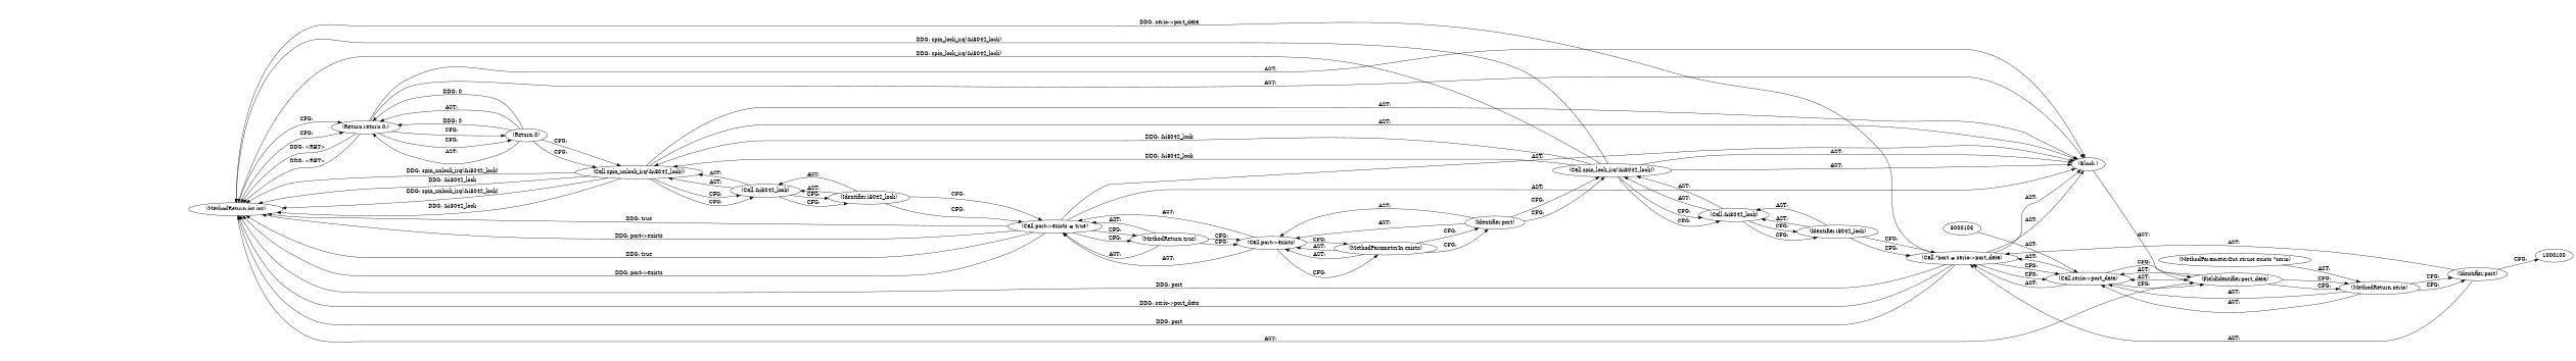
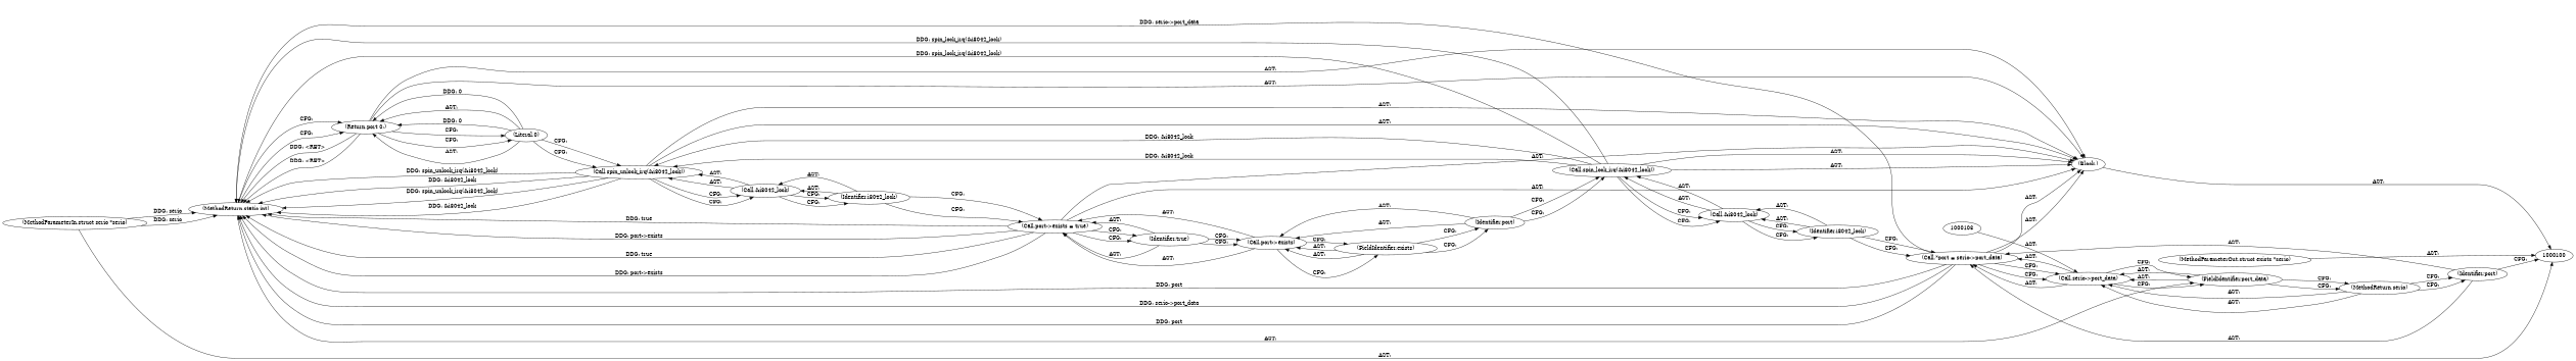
  digraph {
    rankdir=LR
-   n1 [label="(MethodReturn,int int)"]
-   n2 [label="(Return,return 0;)"]
+   n1 [label="(MethodReturn,static int)"]
+   n2 [label="(Return,port 0;)"]
    n3 [label="(FieldIdentifier,port_data)"]
    n4 [label="(Block,)"]
-   n5 [label="(Return,0)"]
+   n5 [label="(Literal,0)"]
+   n6 [label="(MethodParameterIn,struct serio *serio)"]
    1000100
    n8 [label="(MethodParameterOut,struct exists *serio)"]
    n9 [label="(Call,*port = serio->port_data)"]
    n10 [label="(Call,serio->port_data)"]
    n11 [label="(Identifier,port)"]
    n12 [label="(MethodReturn,serio)"]
    n13 [label="(Call,spin_lock_irq(&i8042_lock))"]
    n14 [label="(Call,&i8042_lock)"]
    n15 [label="(Call,spin_unlock_irq(&i8042_lock))"]
    n16 [label="(Identifier,i8042_lock)"]
    n17 [label="(Call,&i8042_lock)"]
-   n18 [label="(MethodReturn,true)"]
+   n18 [label="(Identifier,true)"]
    n19 [label="(Call,port->exists = true)"]
    n20 [label="(Call,port->exists)"]
-   n21 [label="(MethodParameterIn,exists)"]
+   n21 [label="(FieldIdentifier,exists)"]
    n22 [label="(Identifier,port)"]
    n23 [label="(Identifier,i8042_lock)"]
-   1000103 [label=8000103]
+   1000103
    n1 -> n2 [label="CFG: "]
    n1 -> n2 [label="CFG: "]
    n1 -> n3 [label="AST: "]
    n2 -> n1 [label="DDG: <RET>"]
    n2 -> n1 [label="DDG: <RET>"]
    n2 -> n4 [label="AST: "]
    n2 -> n4 [label="AST: "]
    n2 -> n5 [label="CFG: "]
    n2 -> n5 [label="CFG: "]
    n3 -> n10 [label="AST: "]
    n3 -> n10 [label="AST: "]
    n3 -> n12 [label="CFG: "]
    n3 -> n12 [label="CFG: "]
-   n4 -> n3 [label="AST: "]
+   n4 -> 1000100 [label="AST: "]
    n5 -> n2 [label="AST: "]
    n5 -> n2 [label="DDG: 0"]
    n5 -> n2 [label="AST: "]
    n5 -> n2 [label="DDG: 0"]
    n5 -> n15 [label="CFG: "]
    n5 -> n15 [label="CFG: "]
-   n8 -> n12 [label="AST: "]
+   n6 -> n1 [label="DDG: serio"]
+   n6 -> n1 [label="DDG: serio"]
+   n6 -> 1000100 [label="AST: "]
+   n8 -> 1000100 [label="AST: "]
    n9 -> n1 [label="DDG: port"]
    n9 -> n1 [label="DDG: serio->port_data"]
    n9 -> n1 [label="DDG: port"]
    n9 -> n1 [label="DDG: serio->port_data"]
    n9 -> n4 [label="AST: "]
    n9 -> n4 [label="AST: "]
    n9 -> n10 [label="CFG: "]
    n9 -> n10 [label="CFG: "]
    n10 -> n3 [label="CFG: "]
    n10 -> n3 [label="CFG: "]
    n10 -> n9 [label="AST: "]
    n10 -> n9 [label="AST: "]
    n11 -> 1000100 [label="CFG: "]
    n11 -> n9 [label="AST: "]
    n11 -> n9 [label="AST: "]
    n12 -> n10 [label="AST: "]
    n12 -> n10 [label="AST: "]
    n12 -> n11 [label="CFG: "]
    n12 -> n11 [label="CFG: "]
    n13 -> n1 [label="DDG: spin_lock_irq(&i8042_lock)"]
    n13 -> n1 [label="DDG: spin_lock_irq(&i8042_lock)"]
    n13 -> n4 [label="AST: "]
    n13 -> n4 [label="AST: "]
    n13 -> n14 [label="CFG: "]
    n13 -> n14 [label="CFG: "]
    n13 -> n15 [label="DDG: &i8042_lock"]
    n13 -> n15 [label="DDG: &i8042_lock"]
    n14 -> n13 [label="AST: "]
    n14 -> n13 [label="AST: "]
    n14 -> n16 [label="CFG: "]
    n14 -> n16 [label="CFG: "]
    n15 -> n1 [label="DDG: spin_unlock_irq(&i8042_lock)"]
    n15 -> n1 [label="DDG: &i8042_lock"]
    n15 -> n1 [label="DDG: spin_unlock_irq(&i8042_lock)"]
    n15 -> n1 [label="DDG: &i8042_lock"]
    n15 -> n4 [label="AST: "]
    n15 -> n4 [label="AST: "]
    n15 -> n17 [label="CFG: "]
    n15 -> n17 [label="CFG: "]
    n16 -> n9 [label="CFG: "]
    n16 -> n9 [label="CFG: "]
    n16 -> n14 [label="AST: "]
    n16 -> n14 [label="AST: "]
    n17 -> n15 [label="AST: "]
    n17 -> n15 [label="AST: "]
    n17 -> n23 [label="CFG: "]
    n17 -> n23 [label="CFG: "]
    n18 -> n19 [label="AST: "]
    n18 -> n19 [label="AST: "]
    n18 -> n20 [label="CFG: "]
    n18 -> n20 [label="CFG: "]
    n19 -> n1 [label="DDG: true"]
    n19 -> n1 [label="DDG: port->exists"]
    n19 -> n1 [label="DDG: true"]
    n19 -> n1 [label="DDG: port->exists"]
    n19 -> n4 [label="AST: "]
    n19 -> n4 [label="AST: "]
    n19 -> n18 [label="CFG: "]
    n19 -> n18 [label="CFG: "]
    n20 -> n19 [label="AST: "]
    n20 -> n19 [label="AST: "]
    n20 -> n21 [label="CFG: "]
    n20 -> n21 [label="CFG: "]
    n21 -> n20 [label="AST: "]
    n21 -> n20 [label="AST: "]
    n21 -> n22 [label="CFG: "]
    n21 -> n22 [label="CFG: "]
    n22 -> n13 [label="CFG: "]
    n22 -> n13 [label="CFG: "]
    n22 -> n20 [label="AST: "]
    n22 -> n20 [label="AST: "]
    n23 -> n17 [label="AST: "]
    n23 -> n17 [label="AST: "]
    n23 -> n19 [label="CFG: "]
    n23 -> n19 [label="CFG: "]
    1000103 -> n10 [label="AST: "]
  }
